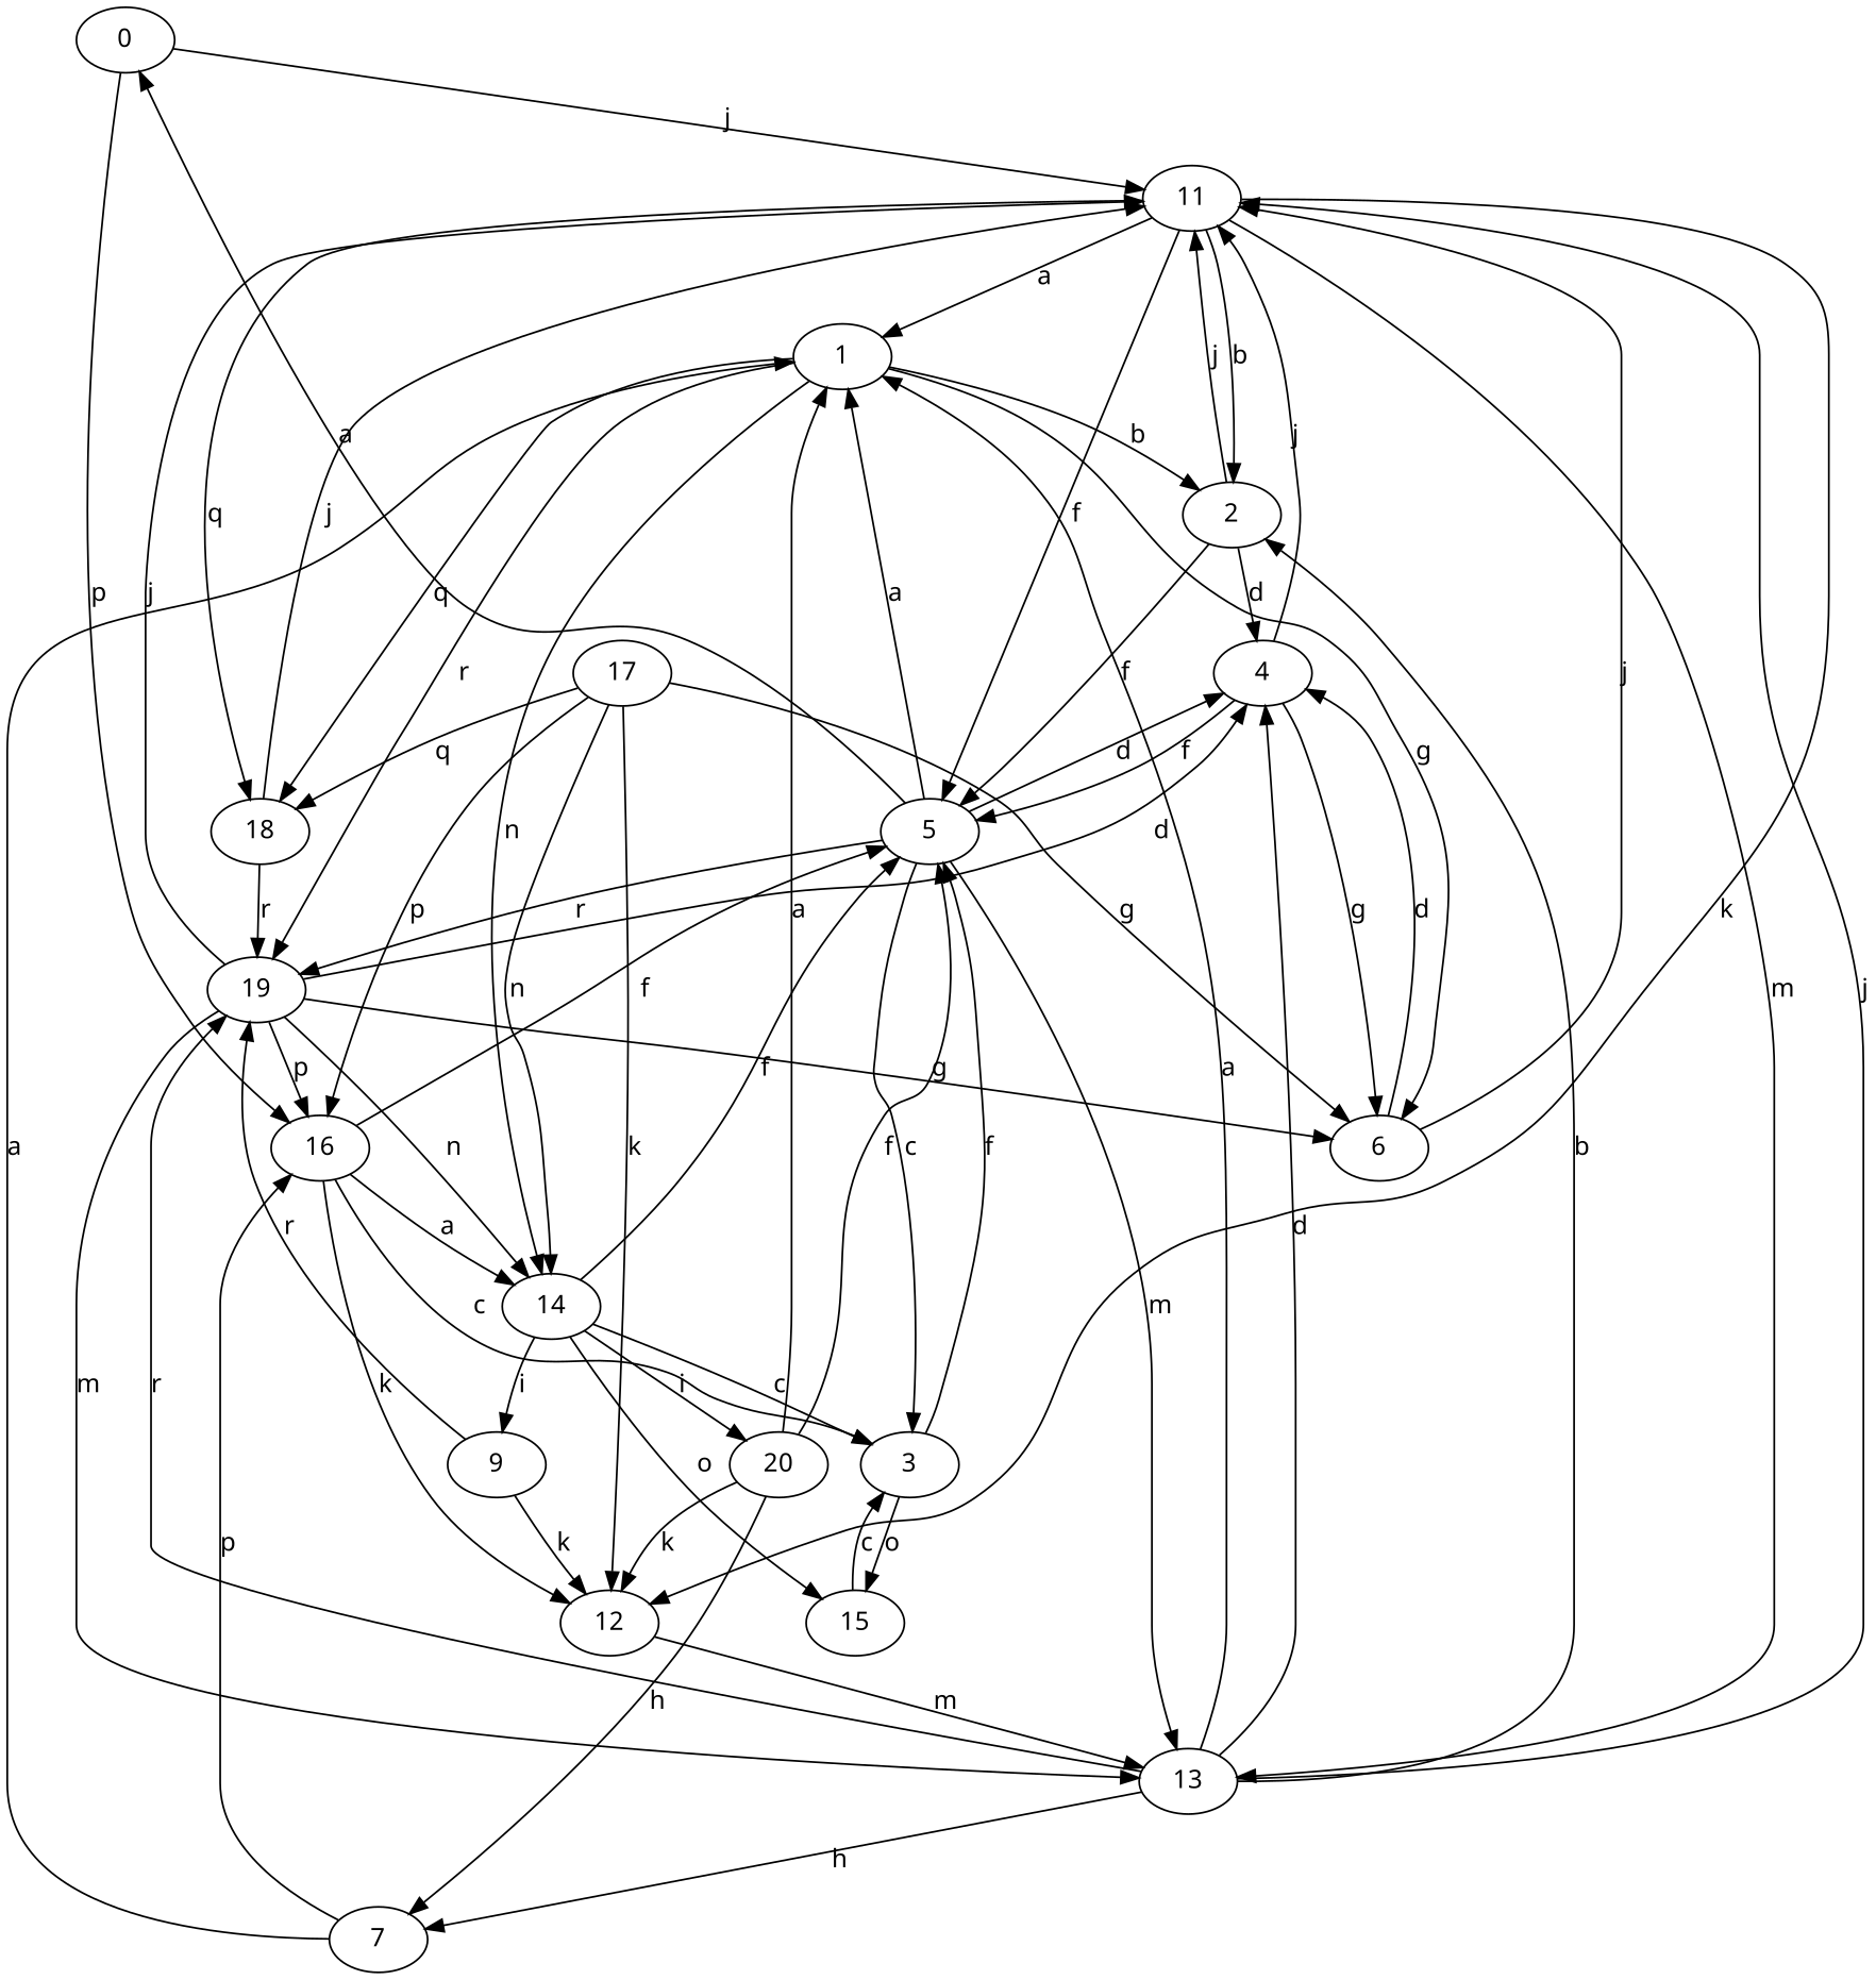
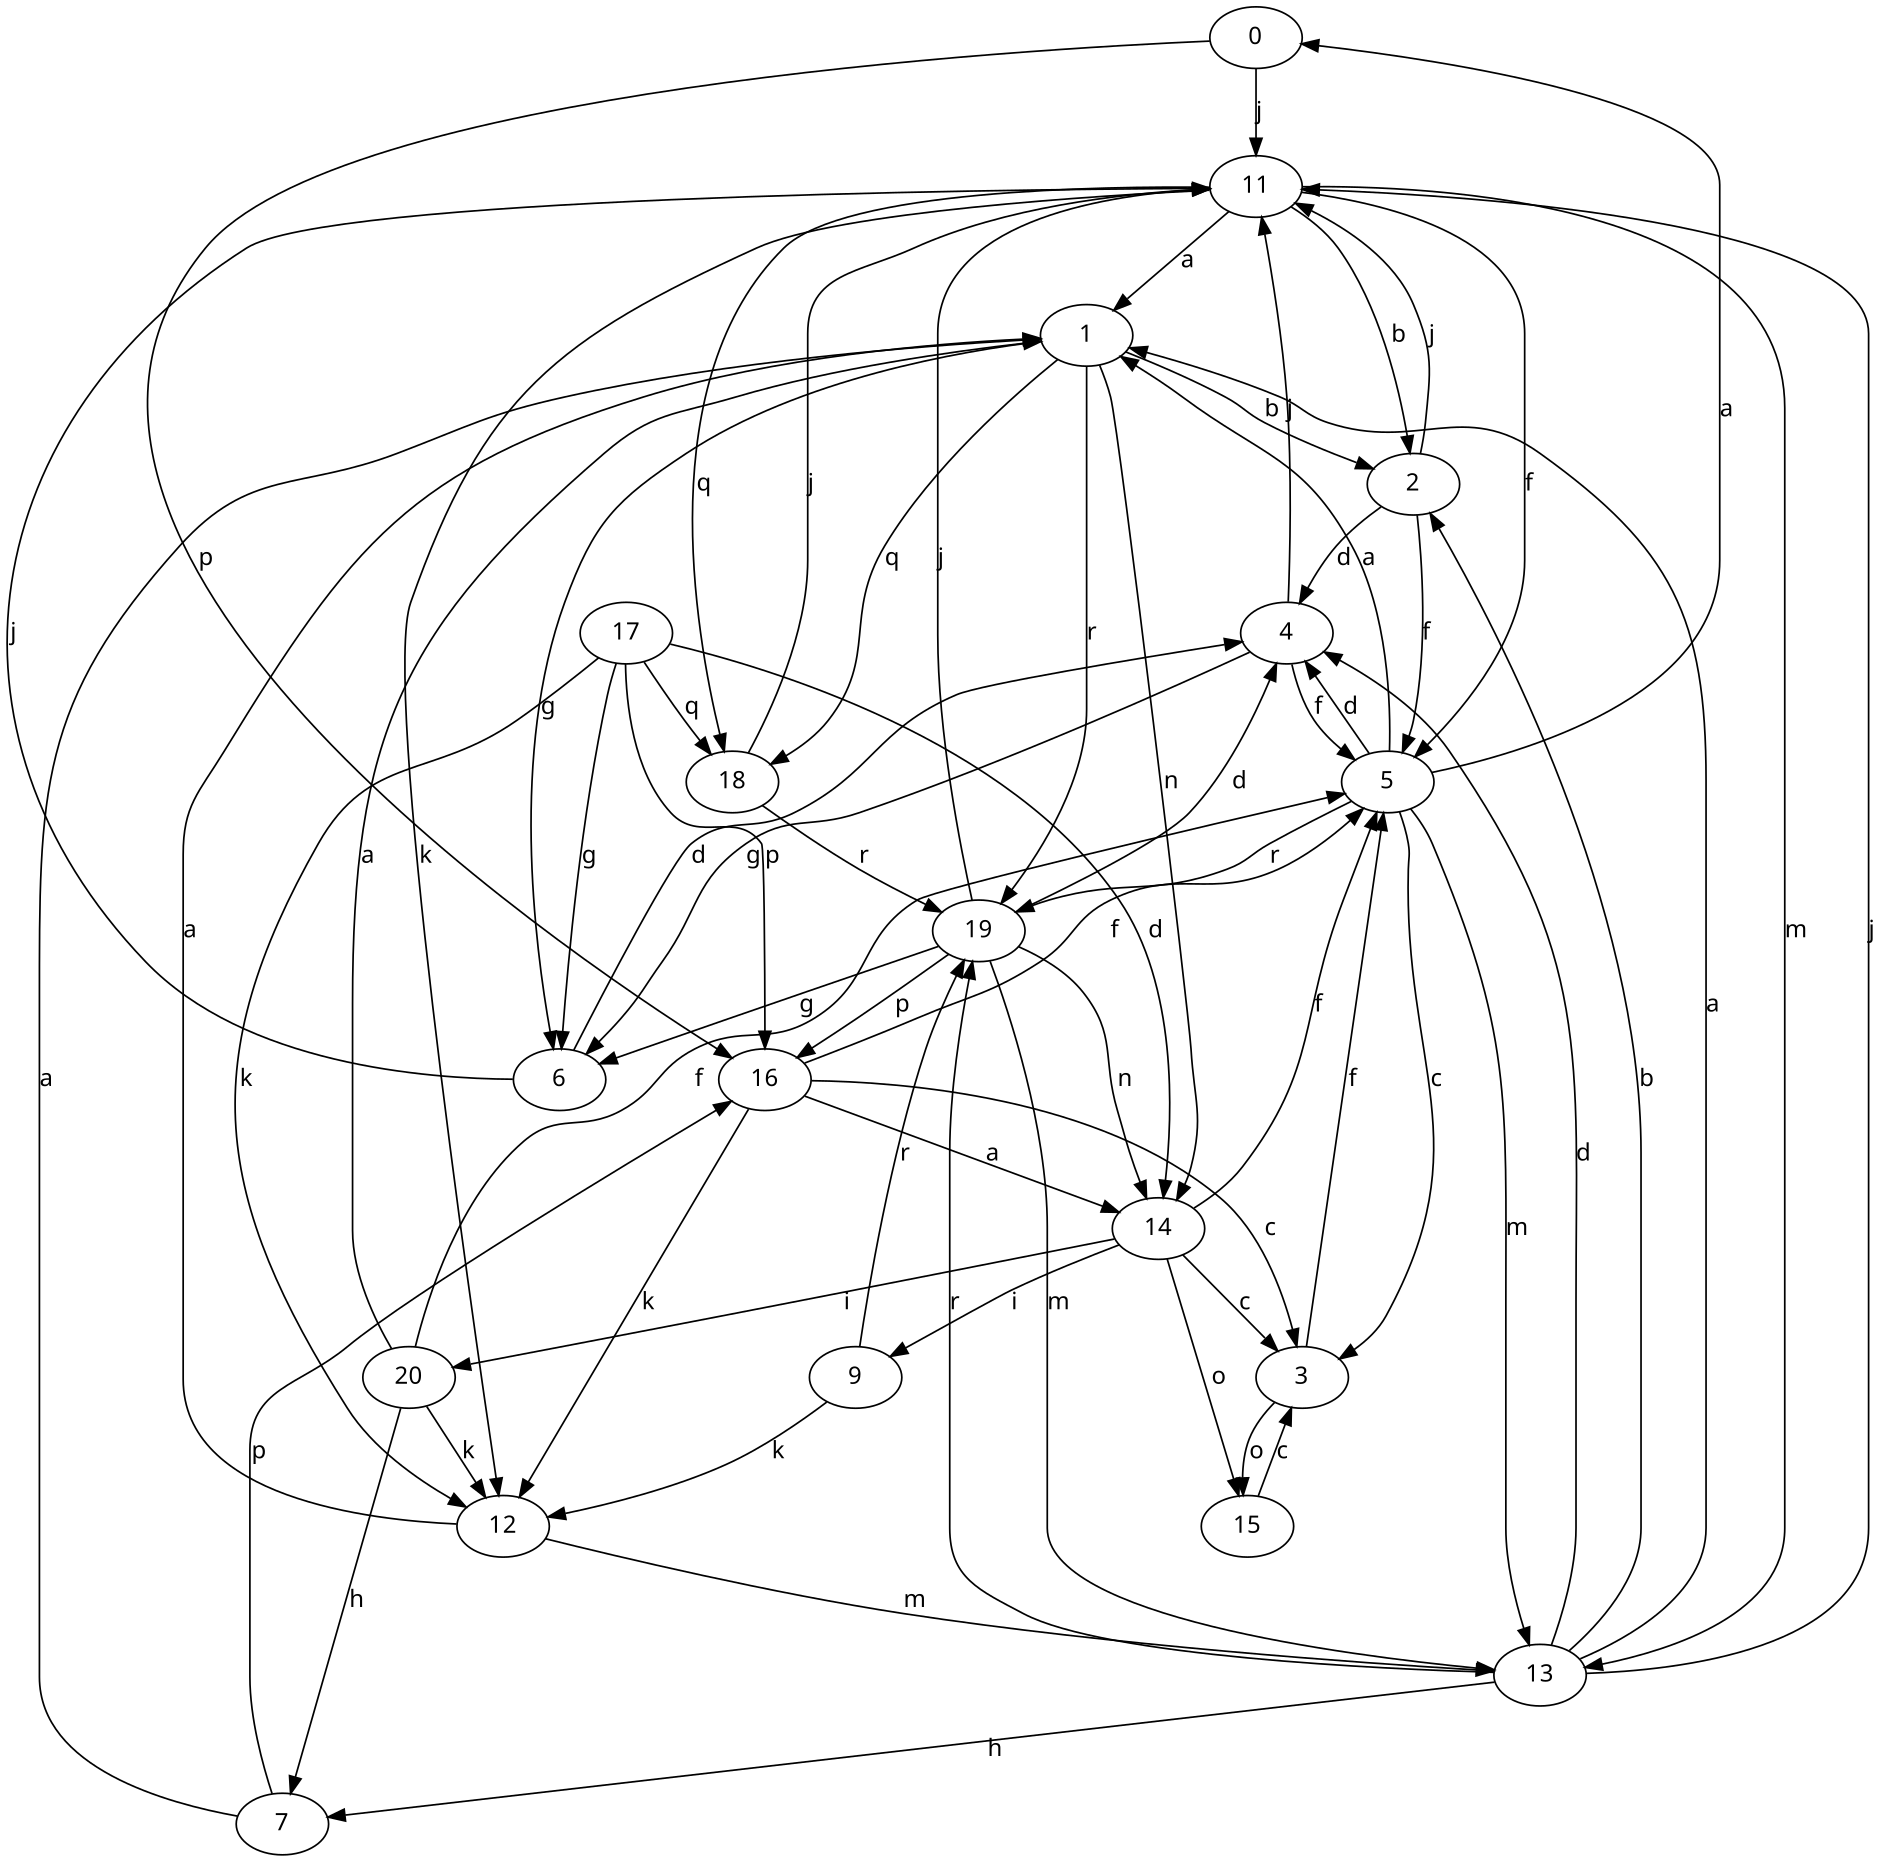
  strict digraph {
    fontname="Noto Sans"
    node [fontname="Noto Sans"]
    edge [fontname="Noto Sans"]
    0
    11
    16
    1
    2
    18
    5
    13
    12
    14
    3
    17
    6
    19
    4
    15
    9
    n18 [label=20]
    7
    0 -> 11 [label=j]
    0 -> 16 [label=p]
    11 -> 1 [label=a]
    11 -> 2 [label=b]
    11 -> 18 [label=q]
    11 -> 5 [label=f]
    11 -> 13 [label=m]
    11 -> 12 [label=k]
    16 -> 5 [label=f]
    16 -> 12 [label=k]
    16 -> 14 [label=a]
    16 -> 3 [label=c]
    1 -> 2 [label=b]
    1 -> 18 [label=q]
    1 -> 14 [label=n]
    1 -> 6 [label=g]
    1 -> 19 [label=r]
    2 -> 11 [label=j]
    2 -> 5 [label=f]
    2 -> 4 [label=d]
    18 -> 11 [label=j]
    18 -> 19 [label=r]
    5 -> 0 [label=a]
    5 -> 1 [label=a]
    5 -> 13 [label=m]
    5 -> 3 [label=c]
    5 -> 19 [label=r]
    5 -> 4 [label=d]
    13 -> 11 [label=j]
    13 -> 1 [label=a]
    13 -> 2 [label=b]
    13 -> 19 [label=r]
    13 -> 4 [label=d]
    13 -> 7 [label=h]
+   12 -> 1 [label=a]
    12 -> 13 [label=m]
    14 -> 5 [label=f]
    14 -> 3 [label=c]
    14 -> 15 [label=o]
    14 -> 9 [label=i]
    14 -> n18 [label=i]
    3 -> 5 [label=f]
    3 -> 15 [label=o]
    17 -> 16 [label=p]
    17 -> 18 [label=q]
    17 -> 12 [label=k]
-   17 -> 14 [label=n]
+   17 -> 14 [label=d]
    17 -> 6 [label=g]
    6 -> 11 [label=j]
    6 -> 4 [label=d]
    19 -> 11 [label=j]
    19 -> 16 [label=p]
    19 -> 13 [label=m]
    19 -> 14 [label=n]
    19 -> 6 [label=g]
    19 -> 4 [label=d]
    4 -> 11 [label=j]
    4 -> 5 [label=f]
    4 -> 6 [label=g]
    15 -> 3 [label=c]
    9 -> 12 [label=k]
    9 -> 19 [label=r]
    n18 -> 1 [label=a]
    n18 -> 5 [label=f]
    n18 -> 12 [label=k]
    n18 -> 7 [label=h]
    7 -> 16 [label=p]
    7 -> 1 [label=a]
  }
